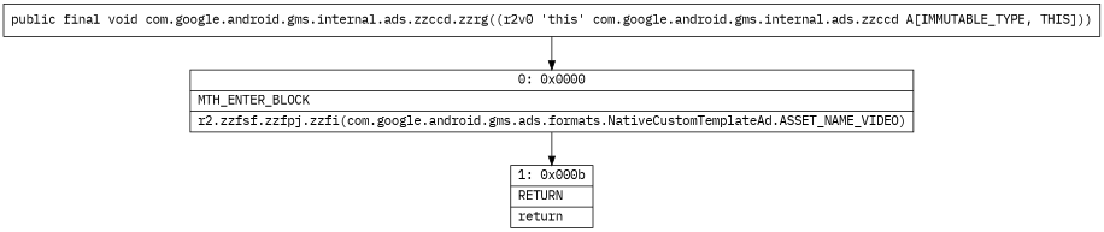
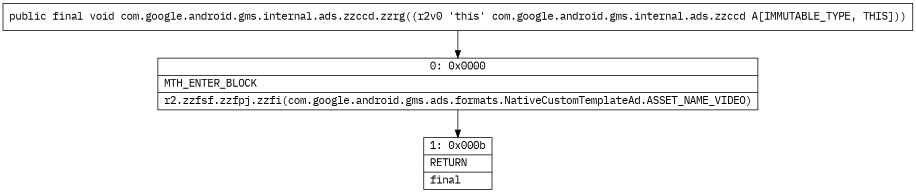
  digraph {
    fontname="IBM Plex Mono"
    node [shape=record fontname="IBM Plex Mono"]
    edge [fontname="IBM Plex Mono"]
    n1 [label="{0\:\ 0x0000|MTH_ENTER_BLOCK\l|r2.zzfsf.zzfpj.zzfi(com.google.android.gms.ads.formats.NativeCustomTemplateAd.ASSET_NAME_VIDEO)\l}"]
-   n2 [label="{1\:\ 0x000b|RETURN\l|return\l}"]
+   n2 [label="{1\:\ 0x000b|RETURN\l|final\l}"]
    n3 [label="{public final void com.google.android.gms.internal.ads.zzccd.zzrg((r2v0 'this' com.google.android.gms.internal.ads.zzccd A[IMMUTABLE_TYPE, THIS])) }"]
    n1 -> n2
    n3 -> n1
  }
